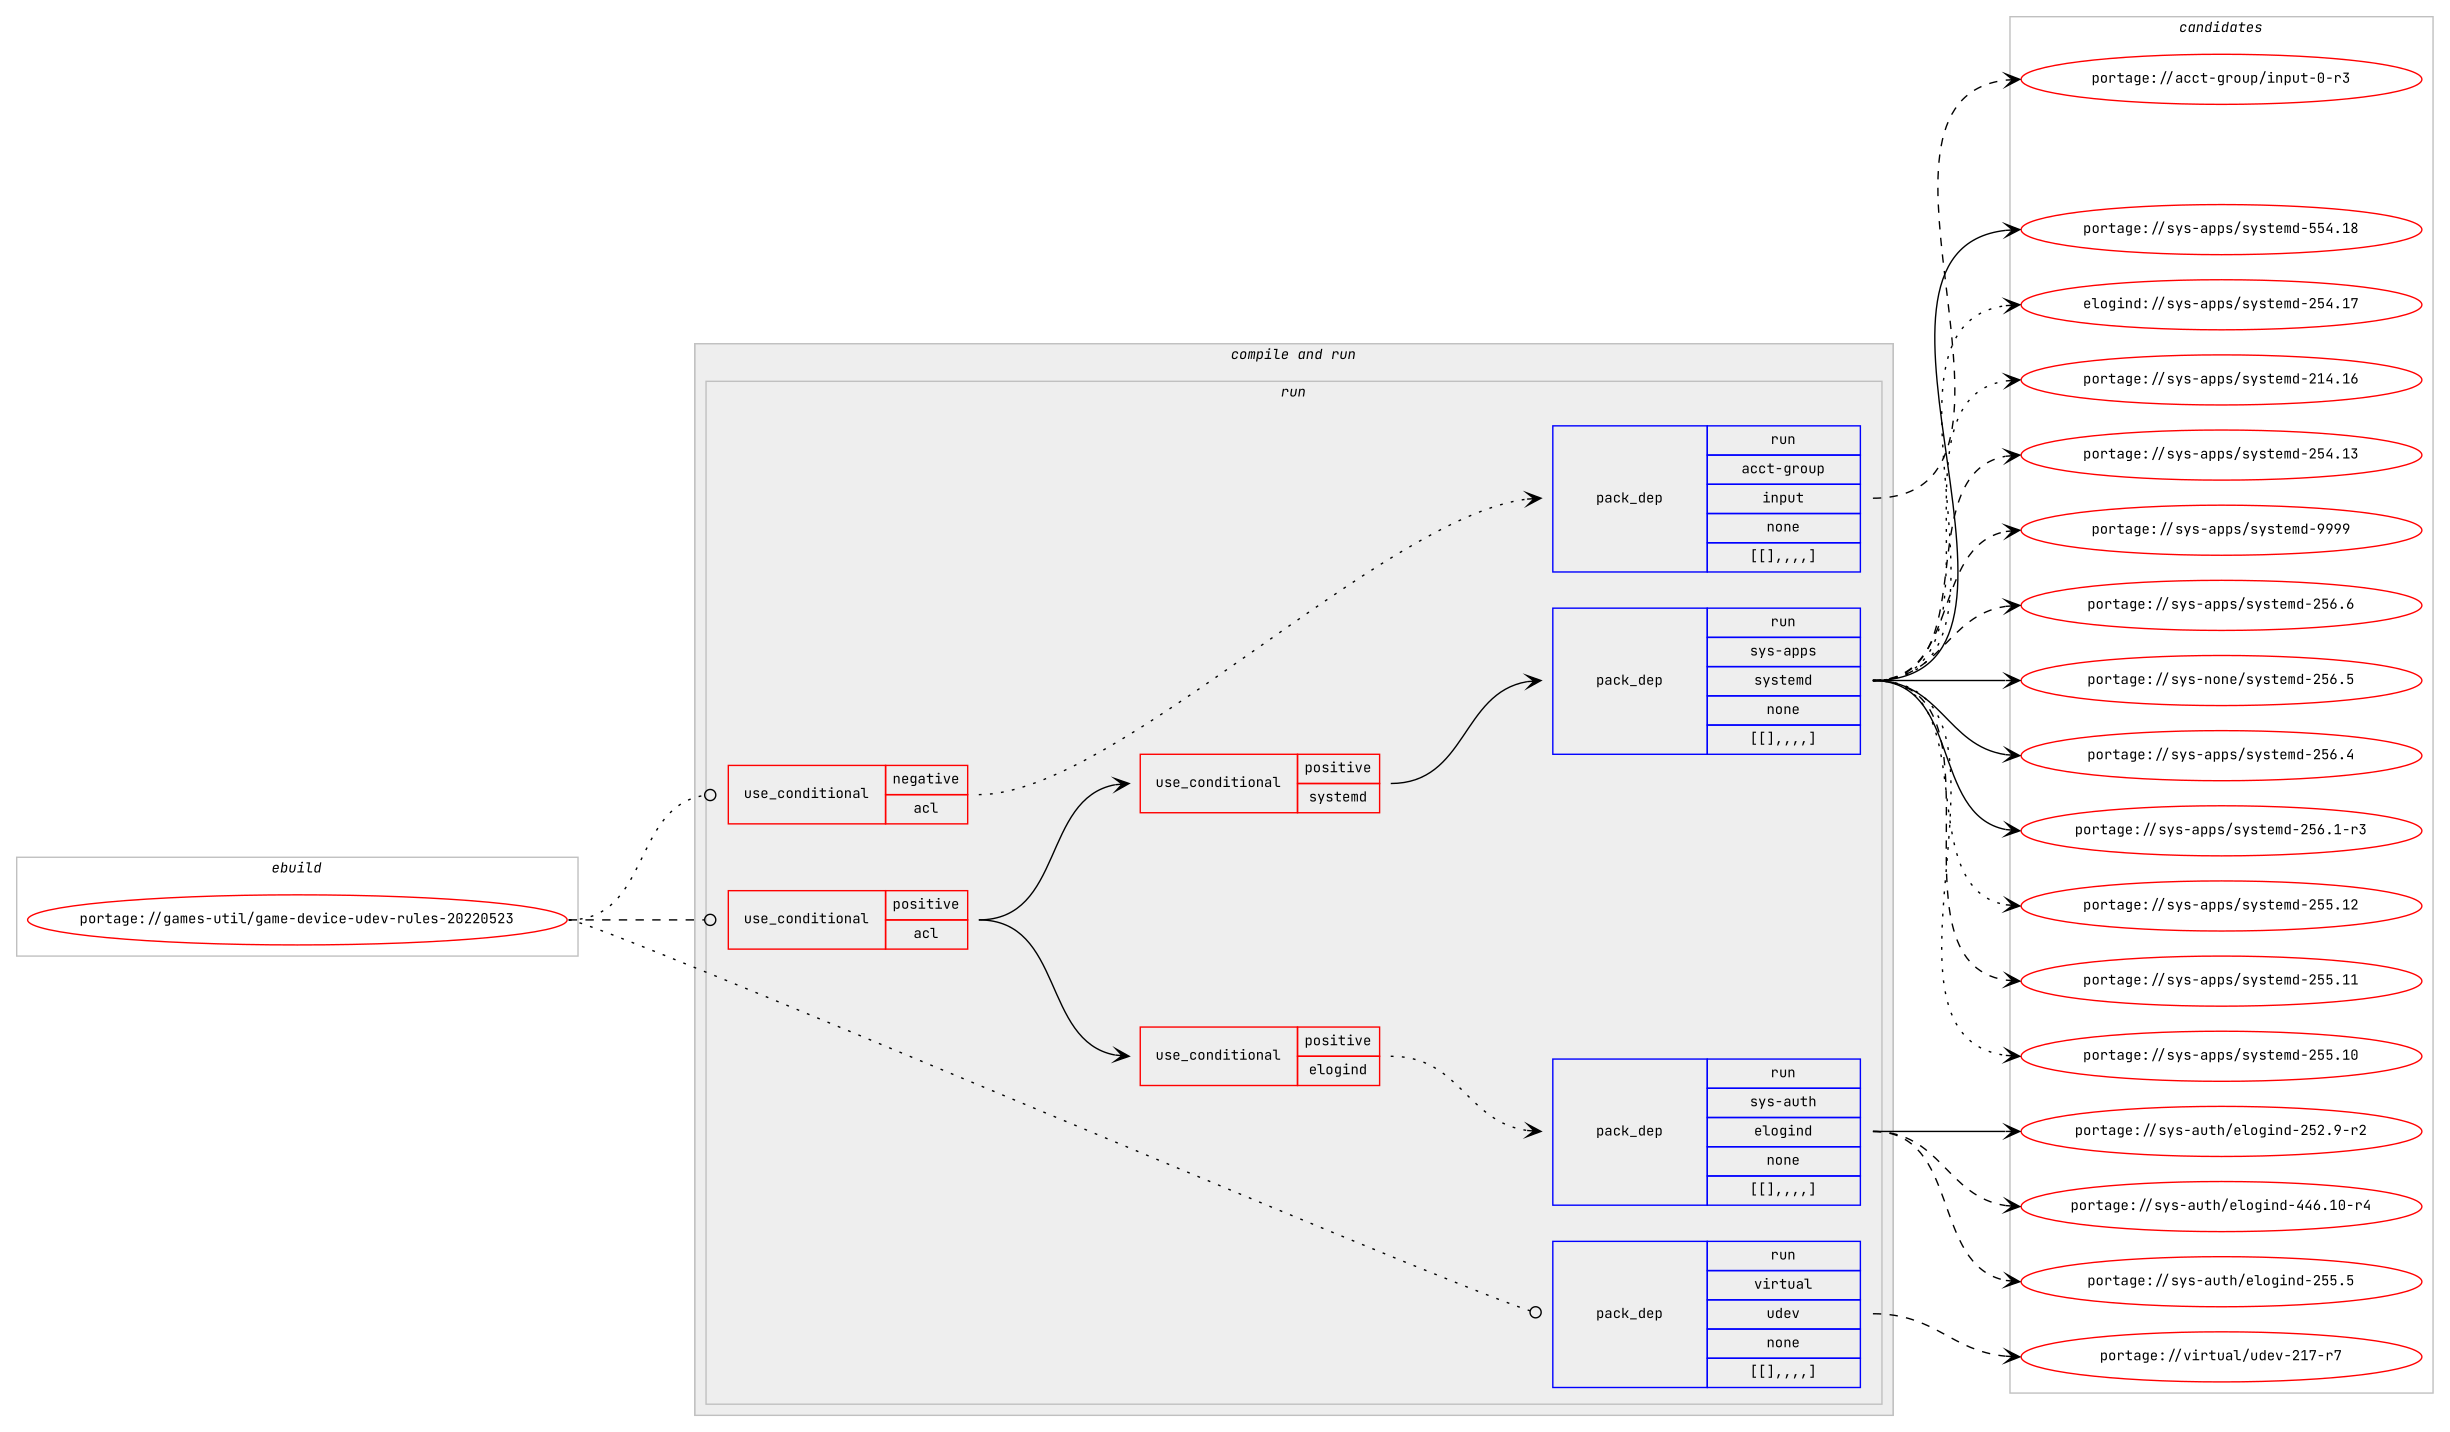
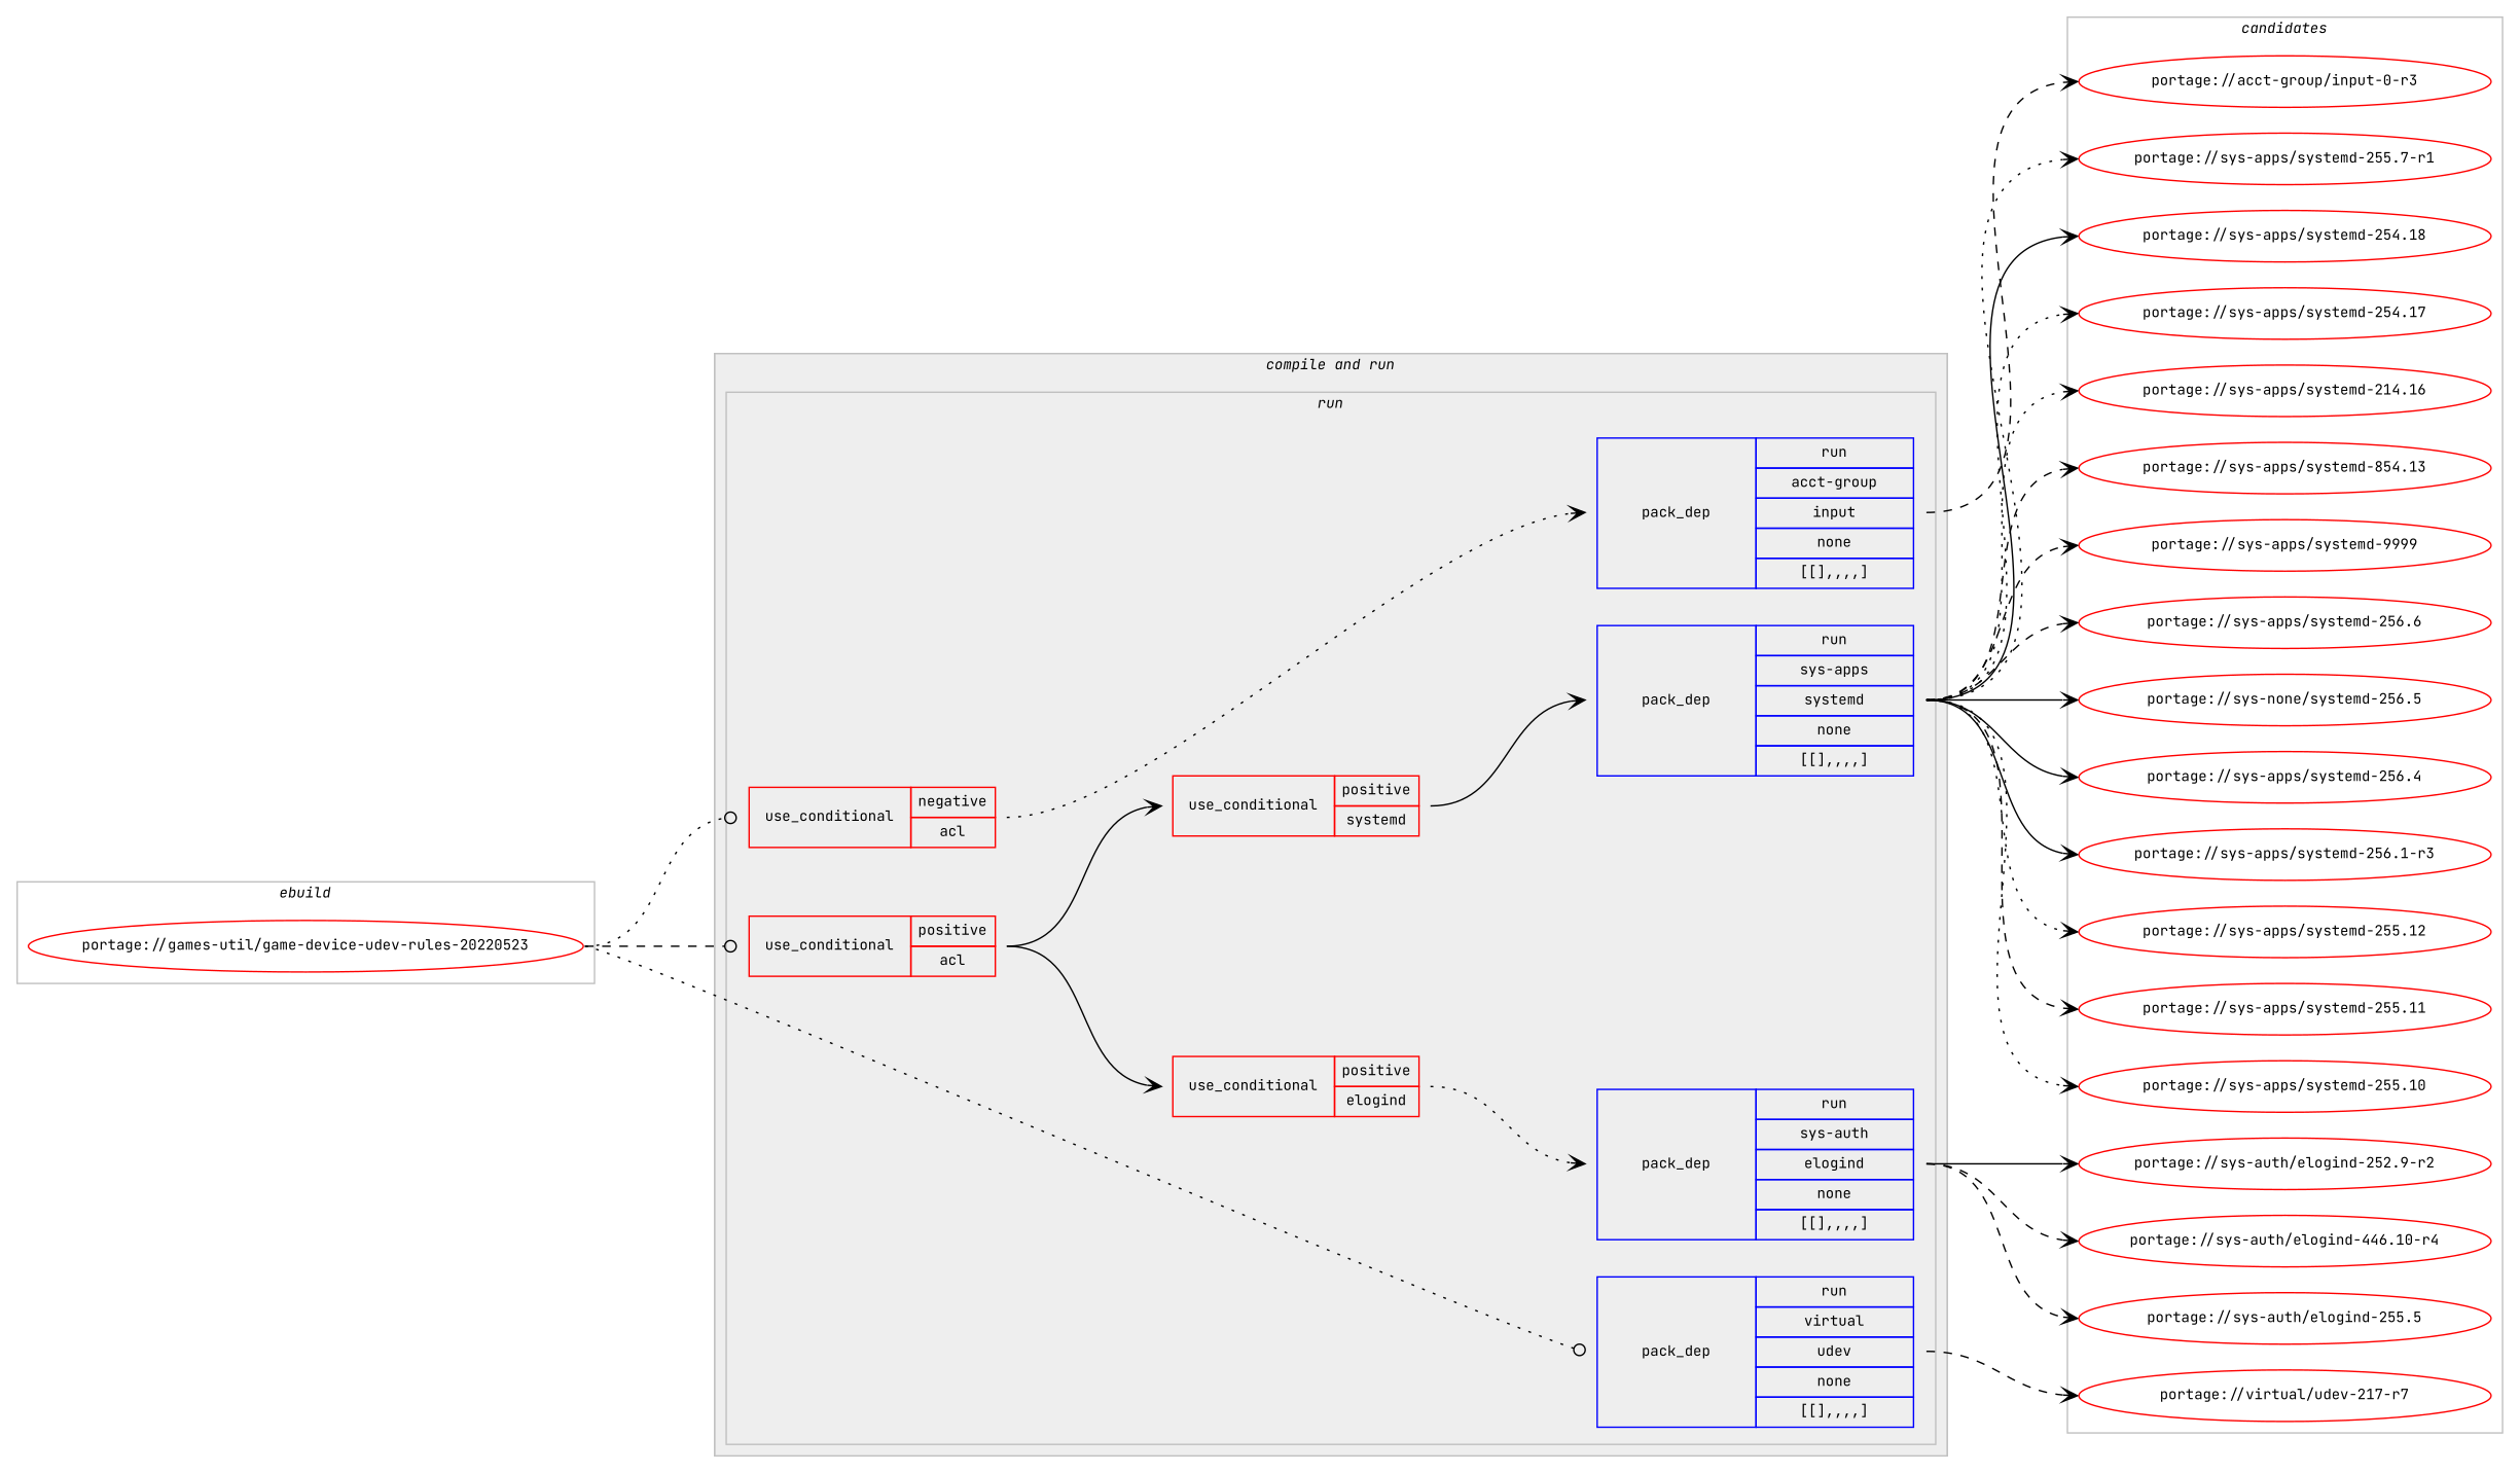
  digraph {
    compound=true
    concentrate=true
    fontname="JetBrains Mono"
    fontsize=10
    newrank=true
    rankdir=LR
    ranksep=1.5
    node [color=red fontname="JetBrains Mono" fontsize=10]
    edge [arrowhead=vee fontname="JetBrains Mono" headport=w style=dotted tailport=e weight=100]
    n1 [label="portage://games-util/game-device-udev-rules-20220523" width=4]
    n2 [color=blue label=<<TABLE BORDER="0" CELLBORDER="1" CELLSPACING="0" CELLPADDING="4" WIDTH="220"><TR><TD ROWSPAN="6" CELLPADDING="30">pack_dep</TD></TR><TR><TD WIDTH="110">run</TD></TR><TR><TD>acct-group</TD></TR><TR><TD>input</TD></TR><TR><TD>none</TD></TR><TR><TD>[[],,,,]</TD></TR></TABLE>> shape=none]
    n3 [label=<<TABLE BORDER="0" CELLBORDER="1" CELLSPACING="0" CELLPADDING="4"><TR><TD ROWSPAN="3" CELLPADDING="10">use_conditional</TD></TR><TR><TD>negative</TD></TR><TR><TD>acl</TD></TR></TABLE>> shape=none]
    n4 [color=blue label=<<TABLE BORDER="0" CELLBORDER="1" CELLSPACING="0" CELLPADDING="4" WIDTH="220"><TR><TD ROWSPAN="6" CELLPADDING="30">pack_dep</TD></TR><TR><TD WIDTH="110">run</TD></TR><TR><TD>sys-auth</TD></TR><TR><TD>elogind</TD></TR><TR><TD>none</TD></TR><TR><TD>[[],,,,]</TD></TR></TABLE>> shape=none]
    n5 [label=<<TABLE BORDER="0" CELLBORDER="1" CELLSPACING="0" CELLPADDING="4"><TR><TD ROWSPAN="3" CELLPADDING="10">use_conditional</TD></TR><TR><TD>positive</TD></TR><TR><TD>elogind</TD></TR></TABLE>> shape=none]
    n6 [color=blue label=<<TABLE BORDER="0" CELLBORDER="1" CELLSPACING="0" CELLPADDING="4" WIDTH="220"><TR><TD ROWSPAN="6" CELLPADDING="30">pack_dep</TD></TR><TR><TD WIDTH="110">run</TD></TR><TR><TD>sys-apps</TD></TR><TR><TD>systemd</TD></TR><TR><TD>none</TD></TR><TR><TD>[[],,,,]</TD></TR></TABLE>> shape=none]
    n7 [label=<<TABLE BORDER="0" CELLBORDER="1" CELLSPACING="0" CELLPADDING="4"><TR><TD ROWSPAN="3" CELLPADDING="10">use_conditional</TD></TR><TR><TD>positive</TD></TR><TR><TD>systemd</TD></TR></TABLE>> shape=none]
    n8 [label=<<TABLE BORDER="0" CELLBORDER="1" CELLSPACING="0" CELLPADDING="4"><TR><TD ROWSPAN="3" CELLPADDING="10">use_conditional</TD></TR><TR><TD>positive</TD></TR><TR><TD>acl</TD></TR></TABLE>> shape=none]
    n9 [color=blue label=<<TABLE BORDER="0" CELLBORDER="1" CELLSPACING="0" CELLPADDING="4" WIDTH="220"><TR><TD ROWSPAN="6" CELLPADDING="30">pack_dep</TD></TR><TR><TD WIDTH="110">run</TD></TR><TR><TD>virtual</TD></TR><TR><TD>udev</TD></TR><TR><TD>none</TD></TR><TR><TD>[[],,,,]</TD></TR></TABLE>> shape=none]
    n10 [label="portage://acct-group/input-0-r3" width=4]
    n11 [label="portage://sys-auth/elogind-255.5" width=4]
    n12 [label="portage://sys-auth/elogind-252.9-r2" width=4]
    n13 [label="portage://sys-auth/elogind-446.10-r4" width=4]
    n14 [label="portage://sys-apps/systemd-9999" width=4]
    n15 [label="portage://sys-apps/systemd-256.6" width=4]
    n16 [label="portage://sys-none/systemd-256.5" width=4]
    n17 [label="portage://sys-apps/systemd-256.4" width=4]
    n18 [label="portage://sys-apps/systemd-256.1-r3" width=4]
    n19 [label="portage://sys-apps/systemd-255.12" width=4]
    n20 [label="portage://sys-apps/systemd-255.11" width=4]
    n21 [label="portage://sys-apps/systemd-255.10" width=4]
-   n23 [label="portage://sys-apps/systemd-554.18" width=4]
-   n24 [label="elogind://sys-apps/systemd-254.17" width=4]
+   n22 [label="portage://sys-apps/systemd-255.7-r1" width=4]
+   n23 [label="portage://sys-apps/systemd-254.18" width=4]
+   n24 [label="portage://sys-apps/systemd-254.17" width=4]
    n25 [label="portage://sys-apps/systemd-214.16" width=4]
-   n26 [label="portage://sys-apps/systemd-254.13" width=4]
+   n26 [label="portage://sys-apps/systemd-854.13" width=4]
    n27 [label="portage://virtual/udev-217-r7" width=4]
    subgraph cluster_1 {
      color=gray
      label=<<i>ebuild</i>>
      n1
    }
    subgraph cluster_2 {
      color=gray
      label=<<i>dependencies</i>>
      subgraph cluster_3 {
        color=gray
        fillcolor="#eeeeee"
        label=<<i>compile</i>>
        style=filled
      }
      subgraph cluster_4 {
        color=gray
        fillcolor="#eeeeee"
        label=<<i>compile and run</i>>
        style=filled
      }
      subgraph cluster_5 {
        color=gray
        fillcolor="#eeeeee"
        label=<<i>run</i>>
        style=filled
        subgraph sub_6 {
          color=gray
          fillcolor="#eeeeee"
          label=<<i>run</i>>
          style=filled
          n3
          subgraph sub_7 {
            color=gray
            fillcolor="#eeeeee"
            label=<<i>run</i>>
            style=filled
            n2
          }
        }
        subgraph sub_8 {
          color=gray
          fillcolor="#eeeeee"
          label=<<i>run</i>>
          style=filled
          n8
          subgraph sub_9 {
            color=gray
            fillcolor="#eeeeee"
            label=<<i>run</i>>
            style=filled
            n5
            subgraph sub_10 {
              color=gray
              fillcolor="#eeeeee"
              label=<<i>run</i>>
              style=filled
              n4
            }
          }
          subgraph sub_11 {
            color=gray
            fillcolor="#eeeeee"
            label=<<i>run</i>>
            style=filled
            n7
            subgraph sub_12 {
              color=gray
              fillcolor="#eeeeee"
              label=<<i>run</i>>
              style=filled
              n6
            }
          }
        }
        subgraph sub_13 {
          color=gray
          fillcolor="#eeeeee"
          label=<<i>run</i>>
          style=filled
          n9
        }
      }
    }
    subgraph cluster_14 {
      color=gray
      label=<<i>candidates</i>>
      rank=same
      subgraph sub_15 {
        color=black
        label=<<i>candidates</i>>
        nodesep=1
        rank=same
        n10
      }
      subgraph sub_16 {
        color=black
        label=<<i>candidates</i>>
        nodesep=1
        rank=same
        n11
        n12
        n13
      }
      subgraph sub_17 {
        color=black
        label=<<i>candidates</i>>
        nodesep=1
        rank=same
        n14
        n15
        n16
        n17
        n18
        n19
        n20
        n21
+       n22
        n23
        n24
        n25
        n26
      }
      subgraph sub_18 {
        color=black
        label=<<i>candidates</i>>
        nodesep=1
        rank=same
        n27
      }
    }
    n1 -> n3 [arrowhead=odot weight=20]
    n1 -> n8 [arrowhead=odot style=dashed weight=20]
    n1 -> n9 [arrowhead=odot weight=20]
    n2 -> n10 [style=dashed]
    n3 -> n2 [weight=20]
    n4 -> n11 [style=dashed]
    n4 -> n12 [style=solid]
    n4 -> n13 [style=dashed]
    n5 -> n4 [weight=20]
    n6 -> n14 [style=dashed]
    n6 -> n15 [style=dashed]
    n6 -> n16 [style=solid]
    n6 -> n17 [style=solid]
    n6 -> n18 [style=solid]
    n6 -> n19
    n6 -> n20 [style=dashed]
    n6 -> n21
+   n6 -> n22
    n6 -> n23 [style=solid]
    n6 -> n24
    n6 -> n25
    n6 -> n26 [style=dashed]
    n7 -> n6 [style=solid weight=20]
    n8 -> n5 [style=solid weight=20]
    n8 -> n7 [style=solid weight=20]
    n9 -> n27 [style=dashed]
  }
